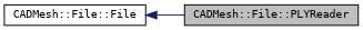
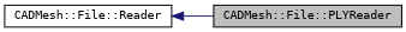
  digraph {
    rankdir=LR
    fontname="DejaVu Sans Mono"
    node [color=black fontname="DejaVu Sans Mono" fontsize=10 shape=record style=filled]
    n1 [fillcolor=grey75 fontcolor=black height=0.2 label="CADMesh::File::PLYReader" width=0.4]
-   n2 [fillcolor=white height=0.2 label="CADMesh::File::File" width=0.4]
+   n2 [fillcolor=white height=0.2 label="CADMesh::File::Reader" width=0.4]
    n2 -> n1 [color=midnightblue dir=back fontname="DejaVu Sans Mono" fontsize=10 labelfontname=Helvetica labelfontsize=10 style=solid]
  }
